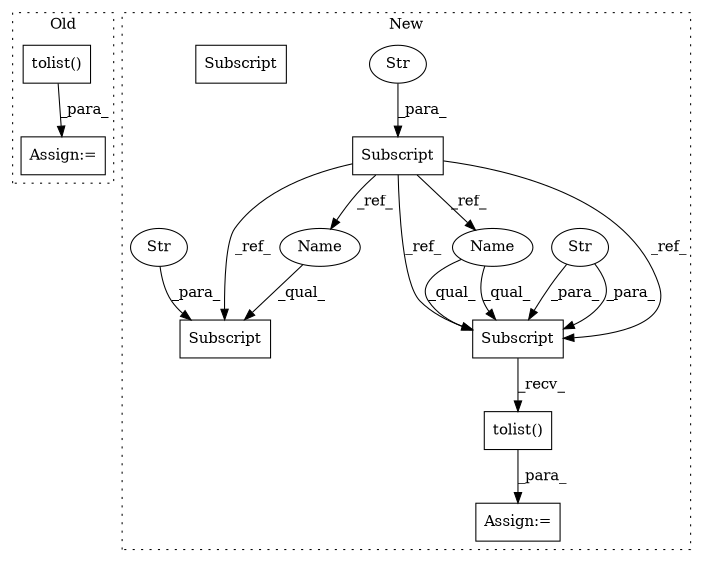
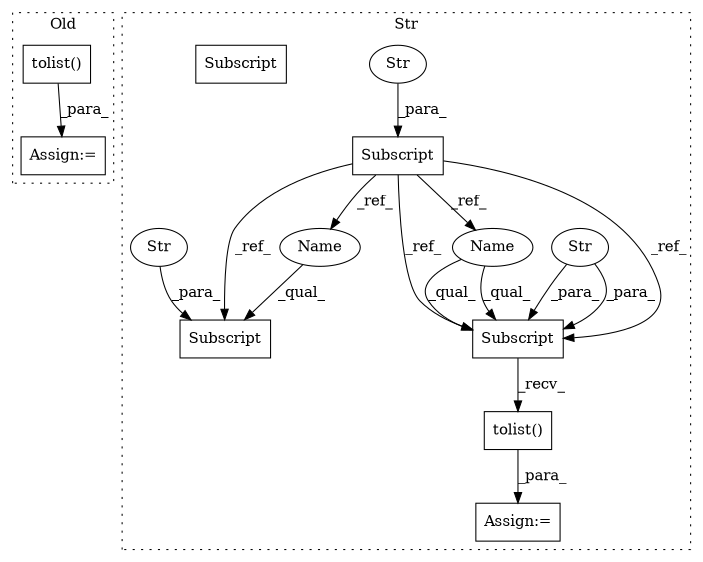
  digraph {
    node [a=63 l="15,0" s=4953 shape=box]
    n1 [a=75 l=18 label="tolist()" s=4431]
    n2 [a=68 l=3 label="Assign:=" s=4428]
    n3 [a=75 l=24 label="tolist()"]
    n4 [a=68 l=3 label="Assign:=" s=4950]
    n5 [label=Subscript s="4730,0"]
    n6 [a=66 l=11 label=Str s=4733 shape=ellipse]
    n7 [label=Subscript s="4953,0"]
    n8 [a=66 l=11 label=Str s=4956 shape=ellipse]
    n9 [l="16,0" label=Subscript s="4912,0"]
    n10 [a=66 l=12 label=Str s=4915 shape=ellipse]
    n11 [label=Subscript s="4953,0"]
    n12 [a=87 l=2 label=Name shape=ellipse]
    n13 [a=87 l=2 label=Name s=4912 shape=ellipse]
    subgraph cluster_1 {
      label=Old
      style=dotted
      n1
      n2
    }
    subgraph cluster_2 {
-     label=New
+     label=Str
      style=dotted
      n3
      n4
      n5
      n6
      n7
      n8
      n9
      n10
      n11
      n12
      n13
    }
    n1 -> n2 [label=_para_]
    n3 -> n4 [label=_para_]
    n5 -> n9 [label=_ref_]
    n5 -> n11 [label=_ref_]
    n5 -> n11 [label=_ref_]
    n5 -> n12 [label=_ref_]
    n5 -> n13 [label=_ref_]
    n6 -> n5 [label=_para_]
    n8 -> n11 [label=_para_]
    n8 -> n11 [label=_para_]
    n10 -> n9 [label=_para_]
    n11 -> n3 [label=_recv_]
    n12 -> n11 [label=_qual_]
    n12 -> n11 [label=_qual_]
    n13 -> n9 [label=_qual_]
  }
